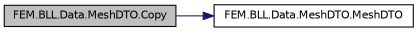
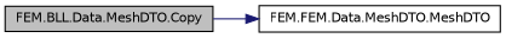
  digraph {
    rankdir=LR
    node [color=black fontname=Helvetica fontsize=10 shape=record style=filled]
    n1 [fillcolor=grey75 fontcolor=black height=0.2 label="FEM.BLL.Data.MeshDTO.Copy" width=0.4]
-   n2 [fillcolor=white height=0.2 label="FEM.BLL.Data.MeshDTO.MeshDTO" width=0.4]
+   n2 [fillcolor=white height=0.2 label="FEM.FEM.Data.MeshDTO.MeshDTO" width=0.4]
    n1 -> n2 [color=midnightblue fontname=Helvetica fontsize=10 labelfontname=Helvetica labelfontsize=10 style=solid]
  }
